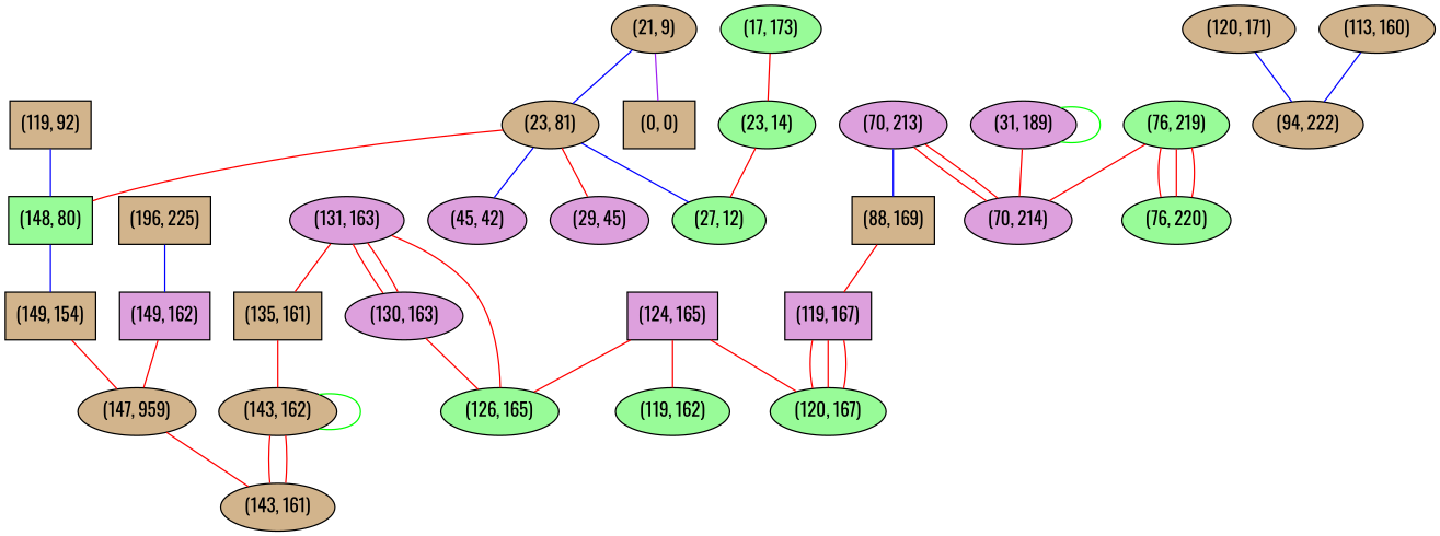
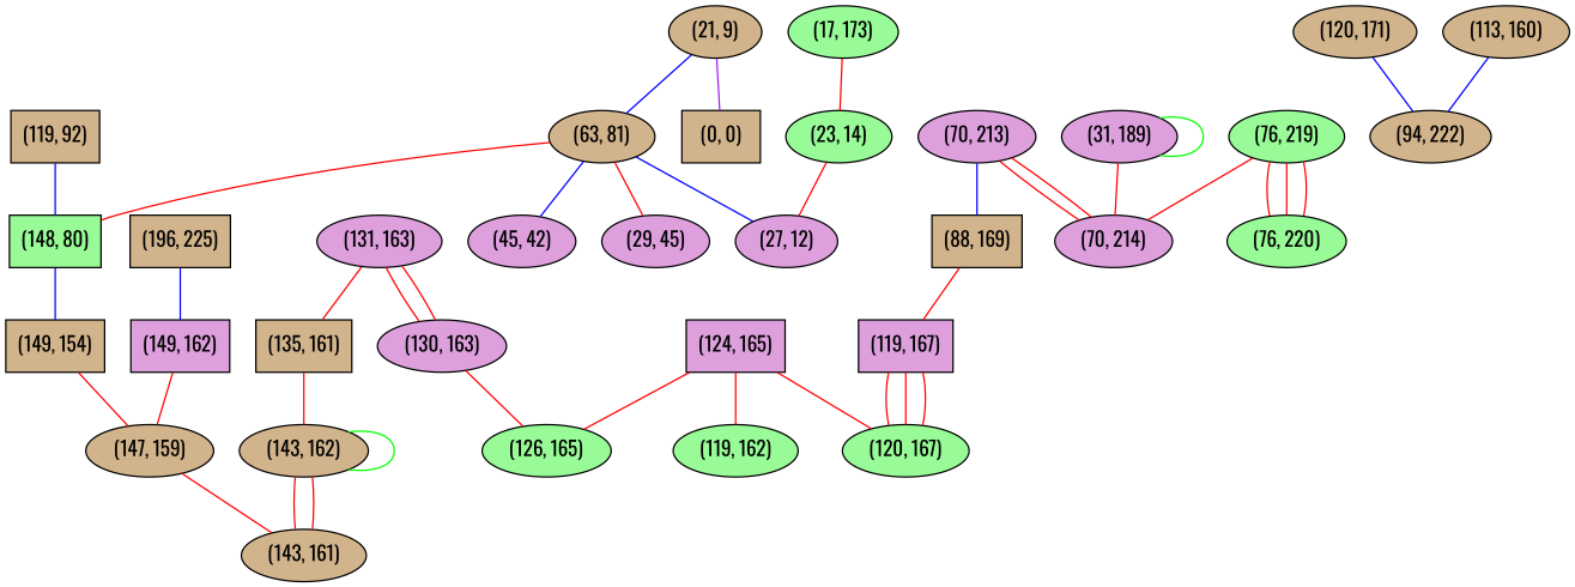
  graph {
    fontname=Oswald
    node [fillcolor=tan fontname=Oswald shape=ellipse style=filled]
    edge [color=red fontname=Oswald weight=1]
    "(131, 163)" [fillcolor=plum]
    "(135, 161)" [shape=box]
    "(130, 163)" [fillcolor=plum]
    "(126, 165)" [fillcolor=palegreen]
    "(143, 162)"
    "(76, 219)" [fillcolor=palegreen]
    "(70, 214)" [fillcolor=plum]
    "(76, 220)" [fillcolor=palegreen]
    "(119, 92)" [shape=box]
    "(148, 80)" [fillcolor=palegreen shape=box]
    "(149, 154)" [shape=box]
    "(70, 213)" [fillcolor=plum]
    "(88, 169)" [shape=box]
    "(119, 167)" [fillcolor=plum shape=box]
    "(21, 9)"
-   "(63, 81)" [label="(23, 81)"]
+   "(63, 81)"
    "(0, 0)" [shape=box]
    "(45, 42)" [fillcolor=plum]
-   "(27, 12)" [fillcolor=palegreen]
+   "(27, 12)" [fillcolor=plum]
    "(29, 45)" [fillcolor=plum]
    "(23, 14)" [fillcolor=palegreen]
    "(196, 225)" [shape=box]
    "(149, 162)" [fillcolor=plum shape=box]
-   "(147, 159)" [label="(147, 959)"]
+   "(147, 159)"
    "(124, 165)" [fillcolor=plum shape=box]
    "(120, 167)" [fillcolor=palegreen]
    "(119, 162)" [fillcolor=palegreen]
    "(31, 189)" [fillcolor=plum]
    "(17, 173)" [fillcolor=palegreen]
    "(143, 161)"
    "(120, 171)"
    "(94, 222)"
    "(113, 160)"
    "(131, 163)" -- "(135, 161)"
    "(131, 163)" -- "(130, 163)"
    "(131, 163)" -- "(130, 163)"
-   "(131, 163)" -- "(126, 165)"
    "(135, 161)" -- "(143, 162)"
    "(130, 163)" -- "(126, 165)"
    "(143, 162)" -- "(143, 162)" [color=green weight=2]
    "(143, 162)" -- "(143, 161)"
    "(143, 162)" -- "(143, 161)"
    "(76, 219)" -- "(70, 214)"
    "(76, 219)" -- "(76, 220)"
    "(76, 219)" -- "(76, 220)"
    "(76, 219)" -- "(76, 220)"
    "(119, 92)" -- "(148, 80)" [color=blue weight=3]
    "(148, 80)" -- "(149, 154)" [color=blue weight=3]
    "(149, 154)" -- "(147, 159)"
    "(70, 213)" -- "(70, 214)"
    "(70, 213)" -- "(70, 214)"
    "(70, 213)" -- "(88, 169)" [color=blue weight=3]
    "(88, 169)" -- "(119, 167)"
    "(119, 167)" -- "(120, 167)"
    "(119, 167)" -- "(120, 167)"
    "(119, 167)" -- "(120, 167)"
    "(21, 9)" -- "(63, 81)" [color=blue weight=3]
    "(21, 9)" -- "(0, 0)" [color=purple weight=4]
    "(63, 81)" -- "(148, 80)"
    "(63, 81)" -- "(45, 42)" [color=blue weight=3]
    "(63, 81)" -- "(27, 12)" [color=blue weight=3]
    "(63, 81)" -- "(29, 45)" [weight=3]
    "(23, 14)" -- "(27, 12)"
    "(196, 225)" -- "(149, 162)" [color=blue weight=3]
    "(149, 162)" -- "(147, 159)"
    "(147, 159)" -- "(143, 161)"
    "(124, 165)" -- "(126, 165)"
    "(124, 165)" -- "(120, 167)"
    "(124, 165)" -- "(119, 162)"
    "(31, 189)" -- "(70, 214)"
    "(31, 189)" -- "(31, 189)" [color=green weight=2]
    "(17, 173)" -- "(23, 14)"
    "(120, 171)" -- "(94, 222)" [color=blue weight=3]
    "(113, 160)" -- "(94, 222)" [color=blue weight=3]
  }
